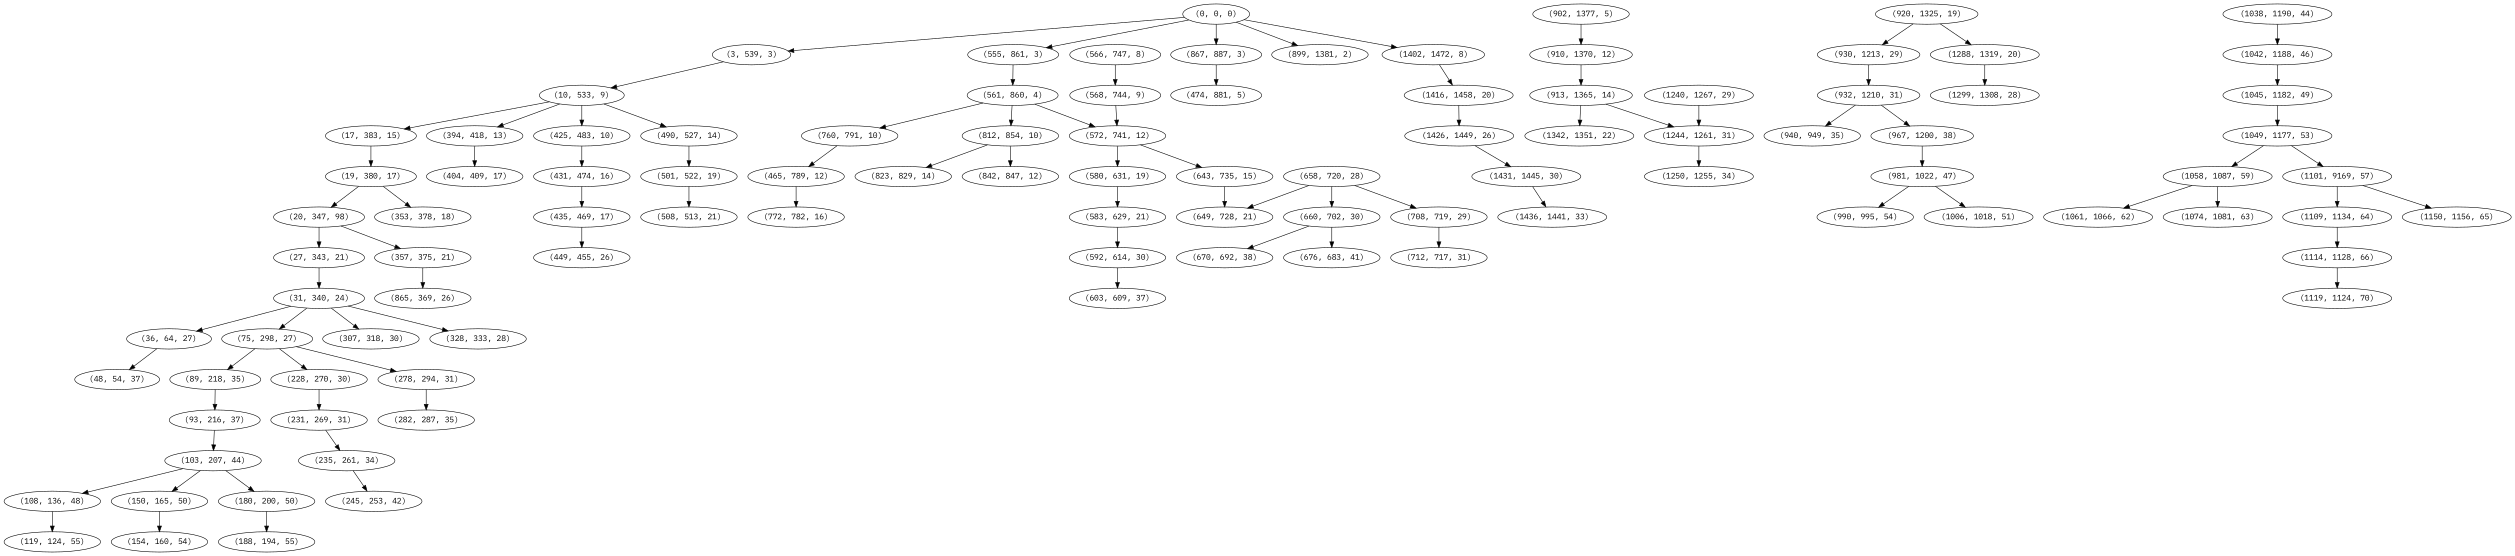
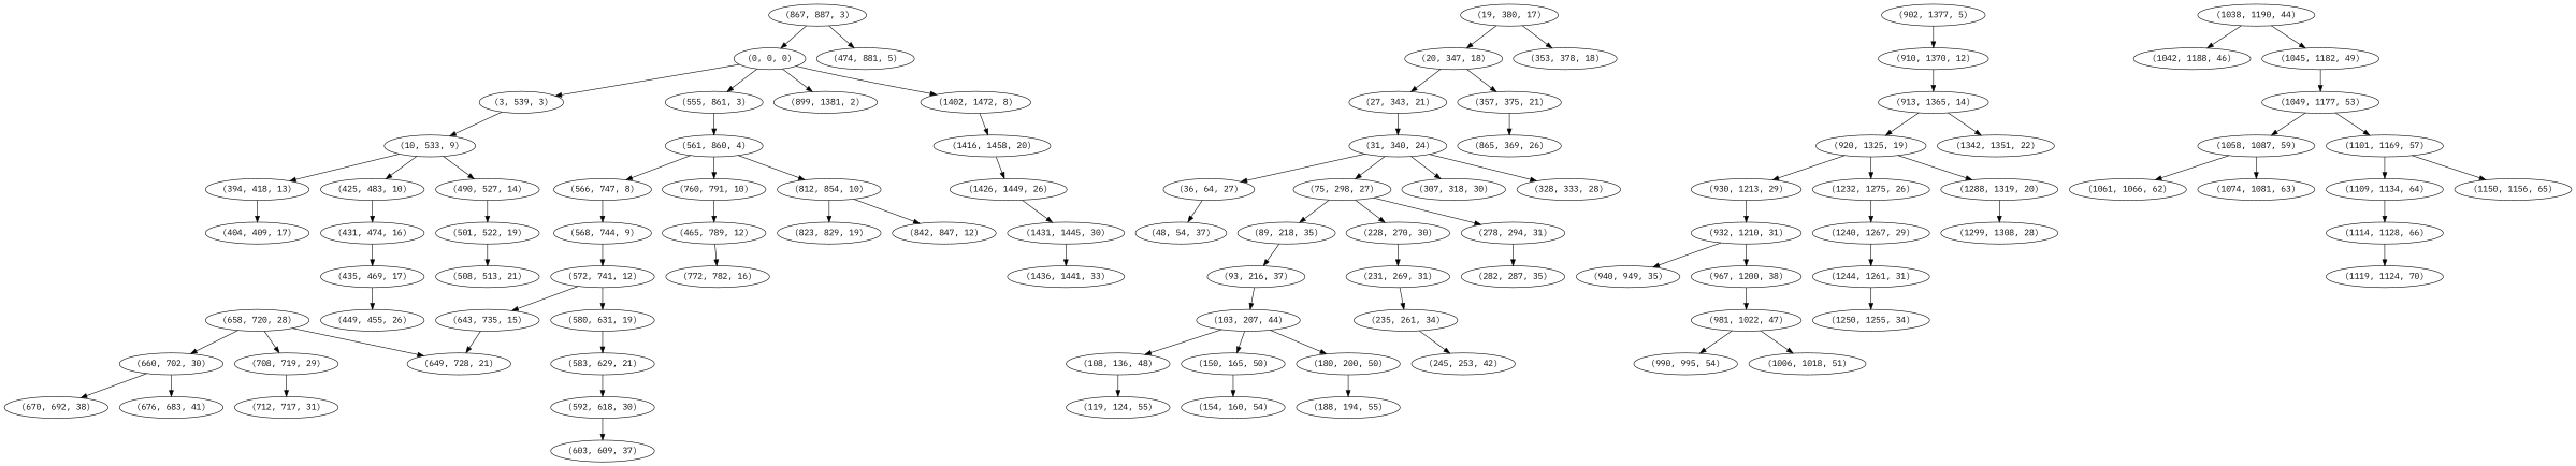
  digraph {
    fontname="IBM Plex Mono"
    node [fontname="IBM Plex Mono"]
    edge [fontname="IBM Plex Mono"]
    "(0, 0, 0)"
    "(3, 539, 3)"
    "(555, 861, 3)"
    "(867, 887, 3)"
    "(899, 1381, 2)"
    "(1402, 1472, 8)"
    "(10, 533, 9)"
    "(561, 860, 4)"
    n9 [label="(474, 881, 5)"]
    "(1416, 1458, 20)"
-   "(17, 383, 15)"
    "(394, 418, 13)"
    "(425, 483, 10)"
    "(490, 527, 14)"
    "(19, 380, 17)"
    "(404, 409, 17)"
    "(431, 474, 16)"
    "(501, 522, 19)"
-   "(20, 347, 18)" [label="(20, 347, 98)"]
+   "(20, 347, 18)"
    "(353, 378, 18)"
    "(27, 343, 21)"
    "(357, 375, 21)"
    "(31, 340, 24)"
    "(36, 64, 27)"
    "(75, 298, 27)"
    "(307, 318, 30)"
    "(328, 333, 28)"
    "(48, 54, 37)"
    "(89, 218, 35)"
    "(228, 270, 30)"
    "(278, 294, 31)"
    "(93, 216, 37)"
    "(231, 269, 31)"
    "(282, 287, 35)"
    "(103, 207, 44)"
    "(108, 136, 48)"
    "(150, 165, 50)"
    "(180, 200, 50)"
    "(119, 124, 55)"
    "(154, 160, 54)"
    "(188, 194, 55)"
    "(235, 261, 34)"
    "(245, 253, 42)"
    n44 [label="(865, 369, 26)"]
    "(435, 469, 17)"
    "(449, 455, 26)"
    "(508, 513, 21)"
    "(566, 747, 8)"
    "(760, 791, 10)"
    "(812, 854, 10)"
    "(568, 744, 9)"
    n52 [label="(465, 789, 12)"]
-   "(823, 829, 19)" [label="(823, 829, 14)"]
+   "(823, 829, 19)"
    "(842, 847, 12)"
    "(572, 741, 12)"
    "(580, 631, 19)"
    "(643, 735, 15)"
    "(583, 629, 21)"
    "(649, 728, 21)"
-   "(592, 618, 30)" [label="(592, 614, 30)"]
+   "(592, 618, 30)"
    "(603, 609, 37)"
    "(658, 720, 28)"
    "(660, 702, 30)"
    "(708, 719, 29)"
    "(670, 692, 38)"
    "(676, 683, 41)"
    "(712, 717, 31)"
    "(772, 782, 16)"
    "(902, 1377, 5)"
    "(910, 1370, 12)"
    "(913, 1365, 14)"
    "(920, 1325, 19)"
    "(1342, 1351, 22)"
    "(930, 1213, 29)"
+   "(1232, 1275, 26)"
    "(1288, 1319, 20)"
    "(932, 1210, 31)"
    "(1240, 1267, 29)"
    "(1299, 1308, 28)"
    "(940, 949, 35)"
    "(967, 1200, 38)"
    "(981, 1022, 47)"
    "(990, 995, 54)"
    "(1006, 1018, 51)"
    "(1038, 1190, 44)"
    "(1042, 1188, 46)"
    "(1045, 1182, 49)"
    "(1049, 1177, 53)"
    "(1058, 1087, 59)"
-   "(1101, 1169, 57)" [label="(1101, 9169, 57)"]
+   "(1101, 1169, 57)"
    "(1061, 1066, 62)"
    "(1074, 1081, 63)"
    "(1109, 1134, 64)"
    "(1150, 1156, 65)"
    "(1114, 1128, 66)"
    "(1119, 1124, 70)"
    "(1244, 1261, 31)"
    "(1250, 1255, 34)"
    "(1426, 1449, 26)"
    "(1431, 1445, 30)"
    "(1436, 1441, 33)"
    "(0, 0, 0)" -> "(3, 539, 3)"
    "(0, 0, 0)" -> "(555, 861, 3)"
-   "(0, 0, 0)" -> "(867, 887, 3)"
+   "(867, 887, 3)" -> "(0, 0, 0)"
    "(0, 0, 0)" -> "(899, 1381, 2)"
    "(0, 0, 0)" -> "(1402, 1472, 8)"
    "(3, 539, 3)" -> "(10, 533, 9)"
    "(555, 861, 3)" -> "(561, 860, 4)"
    "(867, 887, 3)" -> n9
    "(1402, 1472, 8)" -> "(1416, 1458, 20)"
-   "(10, 533, 9)" -> "(17, 383, 15)"
    "(10, 533, 9)" -> "(394, 418, 13)"
    "(10, 533, 9)" -> "(425, 483, 10)"
    "(10, 533, 9)" -> "(490, 527, 14)"
-   "(561, 860, 4)" -> "(572, 741, 12)"
+   "(561, 860, 4)" -> "(566, 747, 8)"
    "(561, 860, 4)" -> "(760, 791, 10)"
    "(561, 860, 4)" -> "(812, 854, 10)"
    "(1416, 1458, 20)" -> "(1426, 1449, 26)"
-   "(17, 383, 15)" -> "(19, 380, 17)"
    "(394, 418, 13)" -> "(404, 409, 17)"
    "(425, 483, 10)" -> "(431, 474, 16)"
    "(490, 527, 14)" -> "(501, 522, 19)"
    "(19, 380, 17)" -> "(20, 347, 18)"
    "(19, 380, 17)" -> "(353, 378, 18)"
    "(431, 474, 16)" -> "(435, 469, 17)"
    "(501, 522, 19)" -> "(508, 513, 21)"
    "(20, 347, 18)" -> "(27, 343, 21)"
    "(20, 347, 18)" -> "(357, 375, 21)"
    "(27, 343, 21)" -> "(31, 340, 24)"
    "(357, 375, 21)" -> n44
    "(31, 340, 24)" -> "(36, 64, 27)"
    "(31, 340, 24)" -> "(75, 298, 27)"
    "(31, 340, 24)" -> "(307, 318, 30)"
    "(31, 340, 24)" -> "(328, 333, 28)"
    "(36, 64, 27)" -> "(48, 54, 37)"
    "(75, 298, 27)" -> "(89, 218, 35)"
    "(75, 298, 27)" -> "(228, 270, 30)"
    "(75, 298, 27)" -> "(278, 294, 31)"
    "(89, 218, 35)" -> "(93, 216, 37)"
    "(228, 270, 30)" -> "(231, 269, 31)"
    "(278, 294, 31)" -> "(282, 287, 35)"
    "(93, 216, 37)" -> "(103, 207, 44)"
    "(231, 269, 31)" -> "(235, 261, 34)"
    "(103, 207, 44)" -> "(108, 136, 48)"
    "(103, 207, 44)" -> "(150, 165, 50)"
    "(103, 207, 44)" -> "(180, 200, 50)"
    "(108, 136, 48)" -> "(119, 124, 55)"
    "(150, 165, 50)" -> "(154, 160, 54)"
    "(180, 200, 50)" -> "(188, 194, 55)"
    "(235, 261, 34)" -> "(245, 253, 42)"
    "(435, 469, 17)" -> "(449, 455, 26)"
    "(566, 747, 8)" -> "(568, 744, 9)"
    "(760, 791, 10)" -> n52
    "(812, 854, 10)" -> "(823, 829, 19)"
    "(812, 854, 10)" -> "(842, 847, 12)"
    "(568, 744, 9)" -> "(572, 741, 12)"
    n52 -> "(772, 782, 16)"
    "(572, 741, 12)" -> "(580, 631, 19)"
    "(572, 741, 12)" -> "(643, 735, 15)"
    "(580, 631, 19)" -> "(583, 629, 21)"
    "(643, 735, 15)" -> "(649, 728, 21)"
    "(583, 629, 21)" -> "(592, 618, 30)"
    "(592, 618, 30)" -> "(603, 609, 37)"
    "(658, 720, 28)" -> "(649, 728, 21)"
    "(658, 720, 28)" -> "(660, 702, 30)"
    "(658, 720, 28)" -> "(708, 719, 29)"
    "(660, 702, 30)" -> "(670, 692, 38)"
    "(660, 702, 30)" -> "(676, 683, 41)"
    "(708, 719, 29)" -> "(712, 717, 31)"
    "(902, 1377, 5)" -> "(910, 1370, 12)"
    "(910, 1370, 12)" -> "(913, 1365, 14)"
-   "(913, 1365, 14)" -> "(1244, 1261, 31)"
+   "(913, 1365, 14)" -> "(920, 1325, 19)"
    "(913, 1365, 14)" -> "(1342, 1351, 22)"
    "(920, 1325, 19)" -> "(930, 1213, 29)"
+   "(920, 1325, 19)" -> "(1232, 1275, 26)"
    "(920, 1325, 19)" -> "(1288, 1319, 20)"
    "(930, 1213, 29)" -> "(932, 1210, 31)"
+   "(1232, 1275, 26)" -> "(1240, 1267, 29)"
    "(1288, 1319, 20)" -> "(1299, 1308, 28)"
    "(932, 1210, 31)" -> "(940, 949, 35)"
    "(932, 1210, 31)" -> "(967, 1200, 38)"
    "(1240, 1267, 29)" -> "(1244, 1261, 31)"
    "(967, 1200, 38)" -> "(981, 1022, 47)"
    "(981, 1022, 47)" -> "(990, 995, 54)"
    "(981, 1022, 47)" -> "(1006, 1018, 51)"
    "(1038, 1190, 44)" -> "(1042, 1188, 46)"
-   "(1042, 1188, 46)" -> "(1045, 1182, 49)"
+   "(1038, 1190, 44)" -> "(1045, 1182, 49)"
    "(1045, 1182, 49)" -> "(1049, 1177, 53)"
    "(1049, 1177, 53)" -> "(1058, 1087, 59)"
    "(1049, 1177, 53)" -> "(1101, 1169, 57)"
    "(1058, 1087, 59)" -> "(1061, 1066, 62)"
    "(1058, 1087, 59)" -> "(1074, 1081, 63)"
    "(1101, 1169, 57)" -> "(1109, 1134, 64)"
    "(1101, 1169, 57)" -> "(1150, 1156, 65)"
    "(1109, 1134, 64)" -> "(1114, 1128, 66)"
    "(1114, 1128, 66)" -> "(1119, 1124, 70)"
    "(1244, 1261, 31)" -> "(1250, 1255, 34)"
    "(1426, 1449, 26)" -> "(1431, 1445, 30)"
    "(1431, 1445, 30)" -> "(1436, 1441, 33)"
  }
